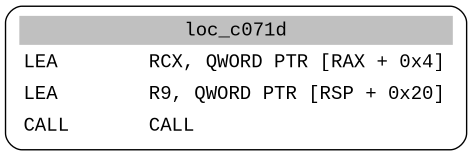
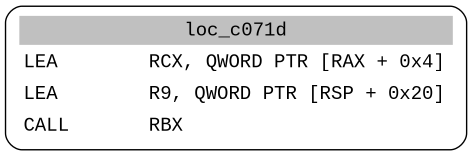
  digraph {
-   n1 [fontname="Courier New" label=<<table border="0" cellborder="0" cellpadding="3"><tr><td align="center" colspan="2" bgcolor="grey">loc_c071d</td></tr><tr><td align="left">LEA        RCX, QWORD PTR [RAX + 0x4]</td></tr><tr><td align="left">LEA        R9, QWORD PTR [RSP + 0x20]</td></tr><tr><td align="left">CALL       CALL</td></tr></table>> shape=Mrecord]
+   n1 [fontname="Courier New" label=<<table border="0" cellborder="0" cellpadding="3"><tr><td align="center" colspan="2" bgcolor="grey">loc_c071d</td></tr><tr><td align="left">LEA        RCX, QWORD PTR [RAX + 0x4]</td></tr><tr><td align="left">LEA        R9, QWORD PTR [RSP + 0x20]</td></tr><tr><td align="left">CALL       RBX</td></tr></table>> shape=Mrecord]
  }
